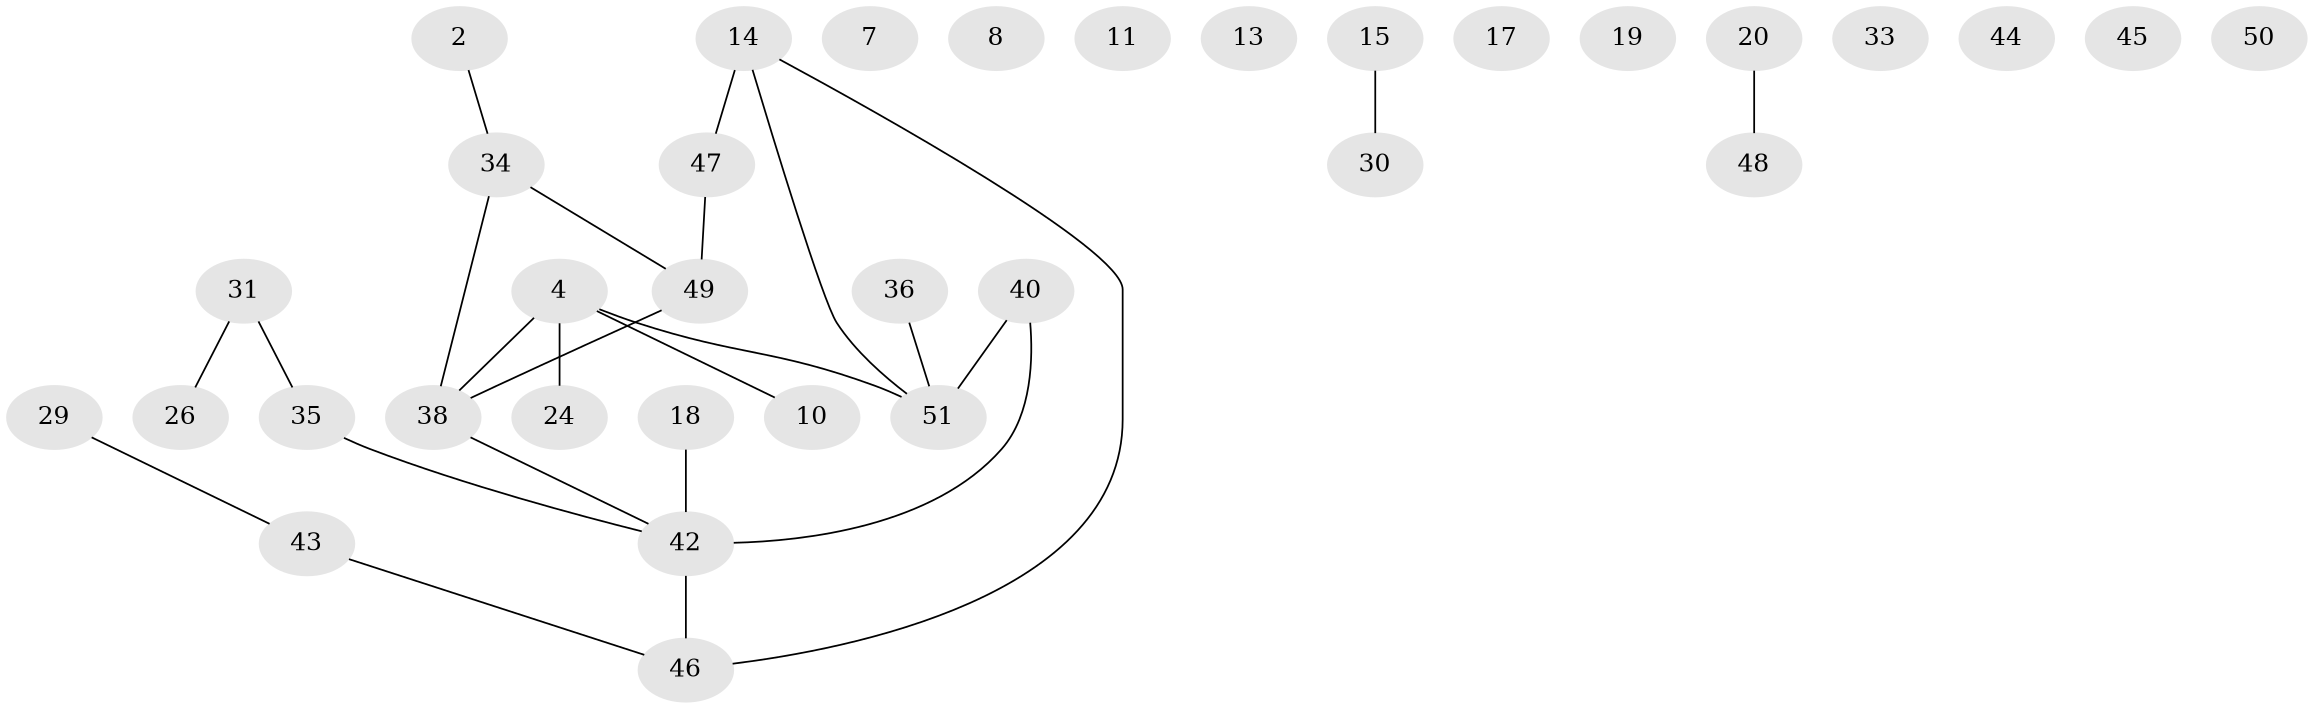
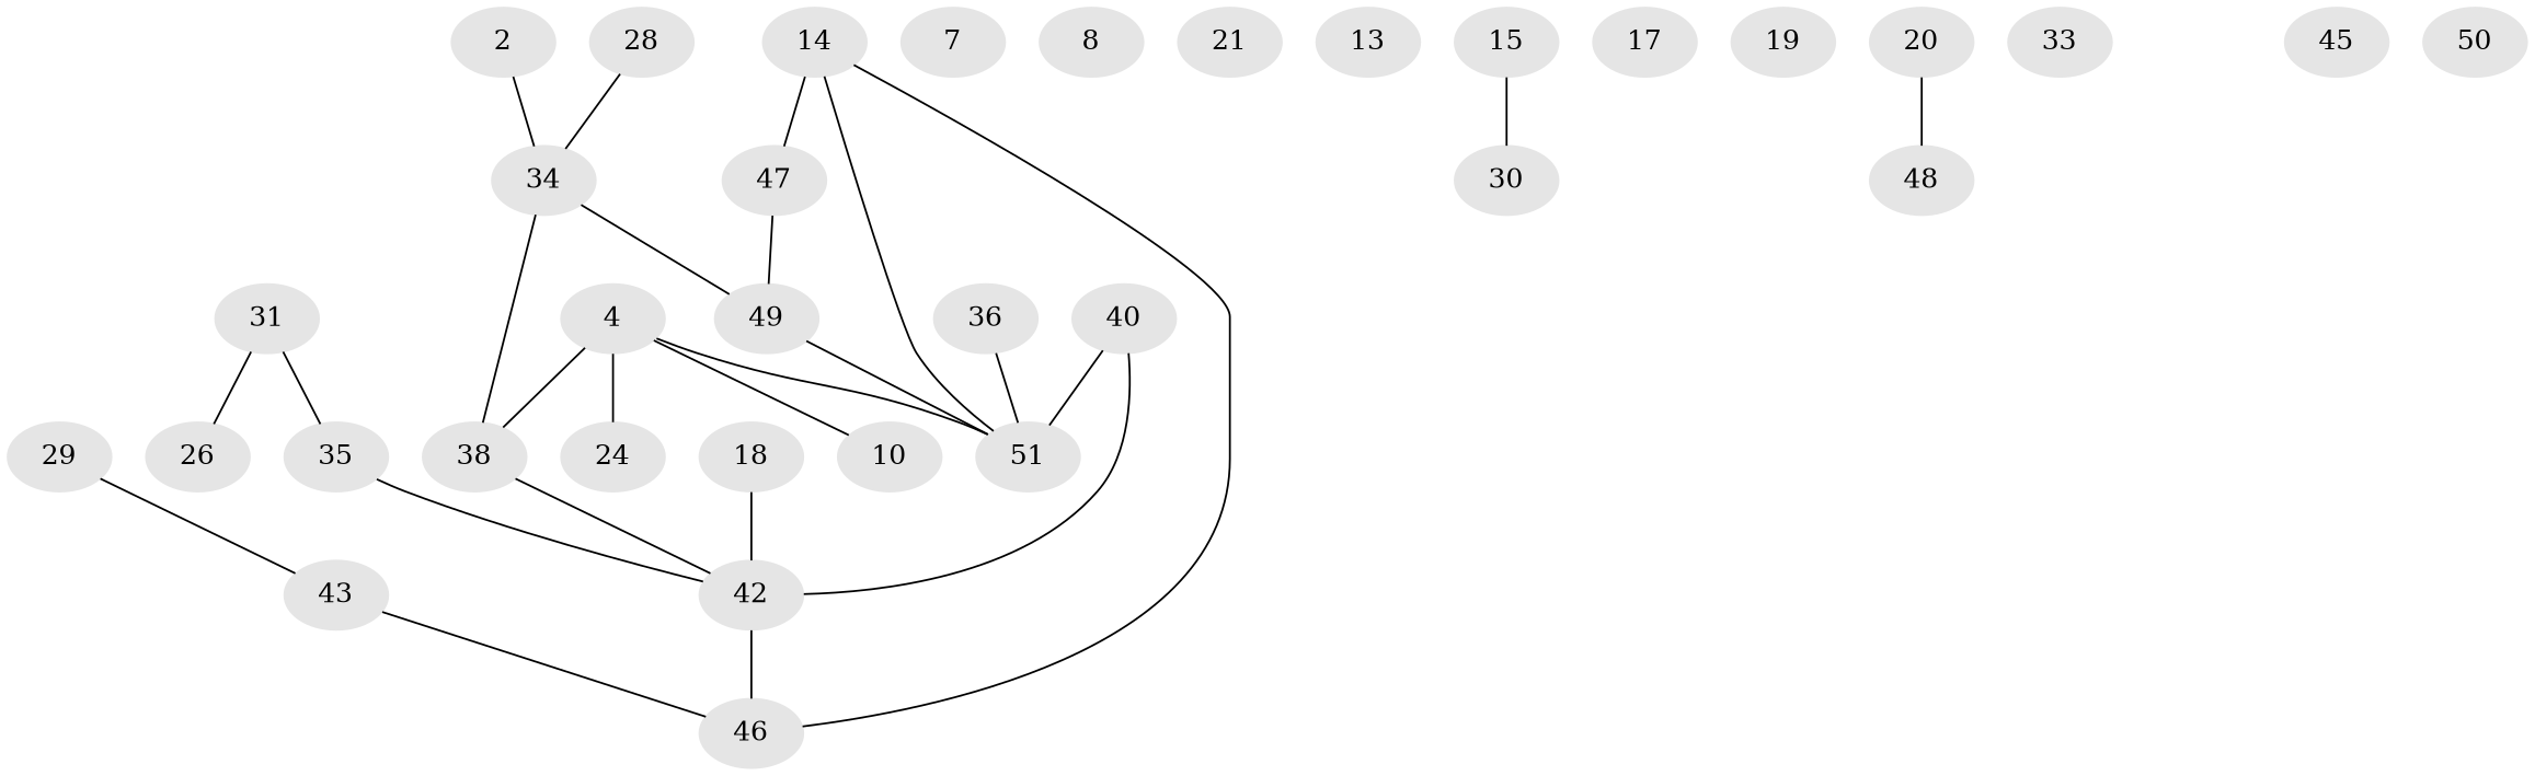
  graph {
    node [color=gray90 style=filled]
    34 [super="+23"]
    2
    4
    10
    24
    51 [super="+3"]
    38
    42 [super="+22"]
    46 [super="+12+16"]
    7
    8
-   11
+   11 [label=21]
    13
    14
    47 [super="+37"]
    49 [super="+41"]
    15
    30
    17
    18
    19
    20
    48
    n24 [label=31]
    26
    35
+   28
    29
    43
    33
    36 [super="+25+32"]
    40
-   44
    45
    50
    34 -- 38
    34 -- 49
    2 -- 34
    4 -- 10
    4 -- 24
    4 -- 51
    4 -- 38 [weight=2]
    38 -- 42
    42 -- 46
    14 -- 51
    14 -- 46
    14 -- 47 [weight=2]
    47 -- 49
-   49 -- 38
+   49 -- 51
    15 -- 30
    18 -- 42 [weight=2]
    20 -- 48
    n24 -- 26
    n24 -- 35
    35 -- 42
+   28 -- 34
    29 -- 43
    43 -- 46
    36 -- 51
    40 -- 51
    40 -- 42
  }
